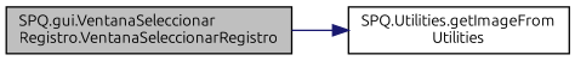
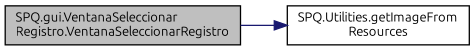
  digraph {
    rankdir=LR
    fontname=Ubuntu
    node [color=black fontname=Ubuntu fontsize=10 shape=record style=filled]
    n1 [fillcolor=grey75 fontcolor=black height=0.2 label="SPQ.gui.VentanaSeleccionar\lRegistro.VentanaSeleccionarRegistro" width=0.4]
-   n2 [fillcolor=white height=0.2 label="SPQ.Utilities.getImageFrom\lUtilities" width=0.4]
+   n2 [fillcolor=white height=0.2 label="SPQ.Utilities.getImageFrom\lResources" width=0.4]
    n1 -> n2 [color=midnightblue fontname=Ubuntu fontsize=10 labelfontname=Helvetica labelfontsize=10 style=solid]
  }
